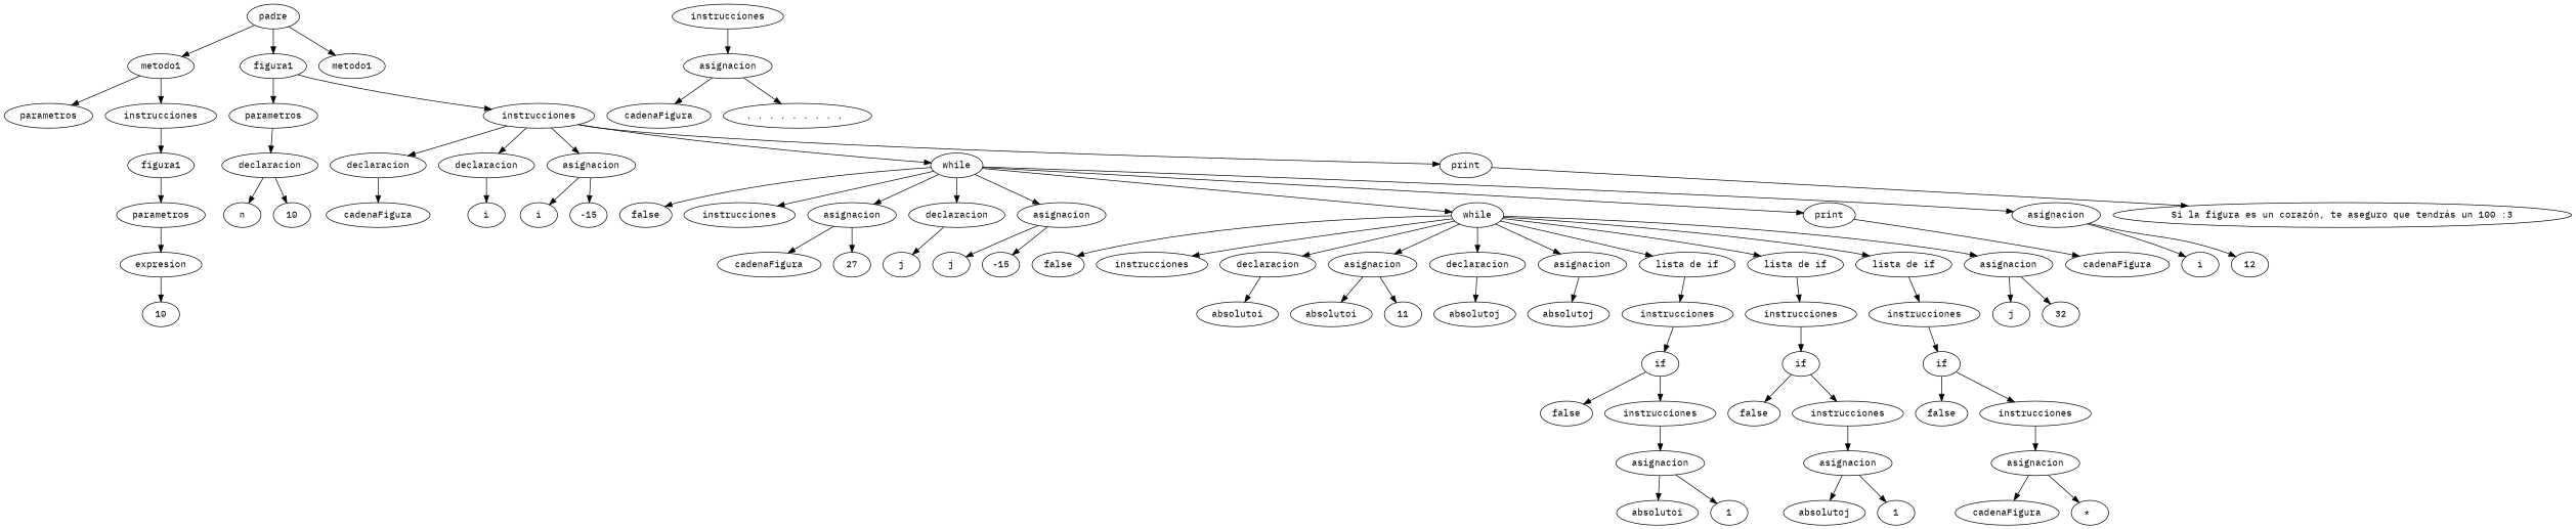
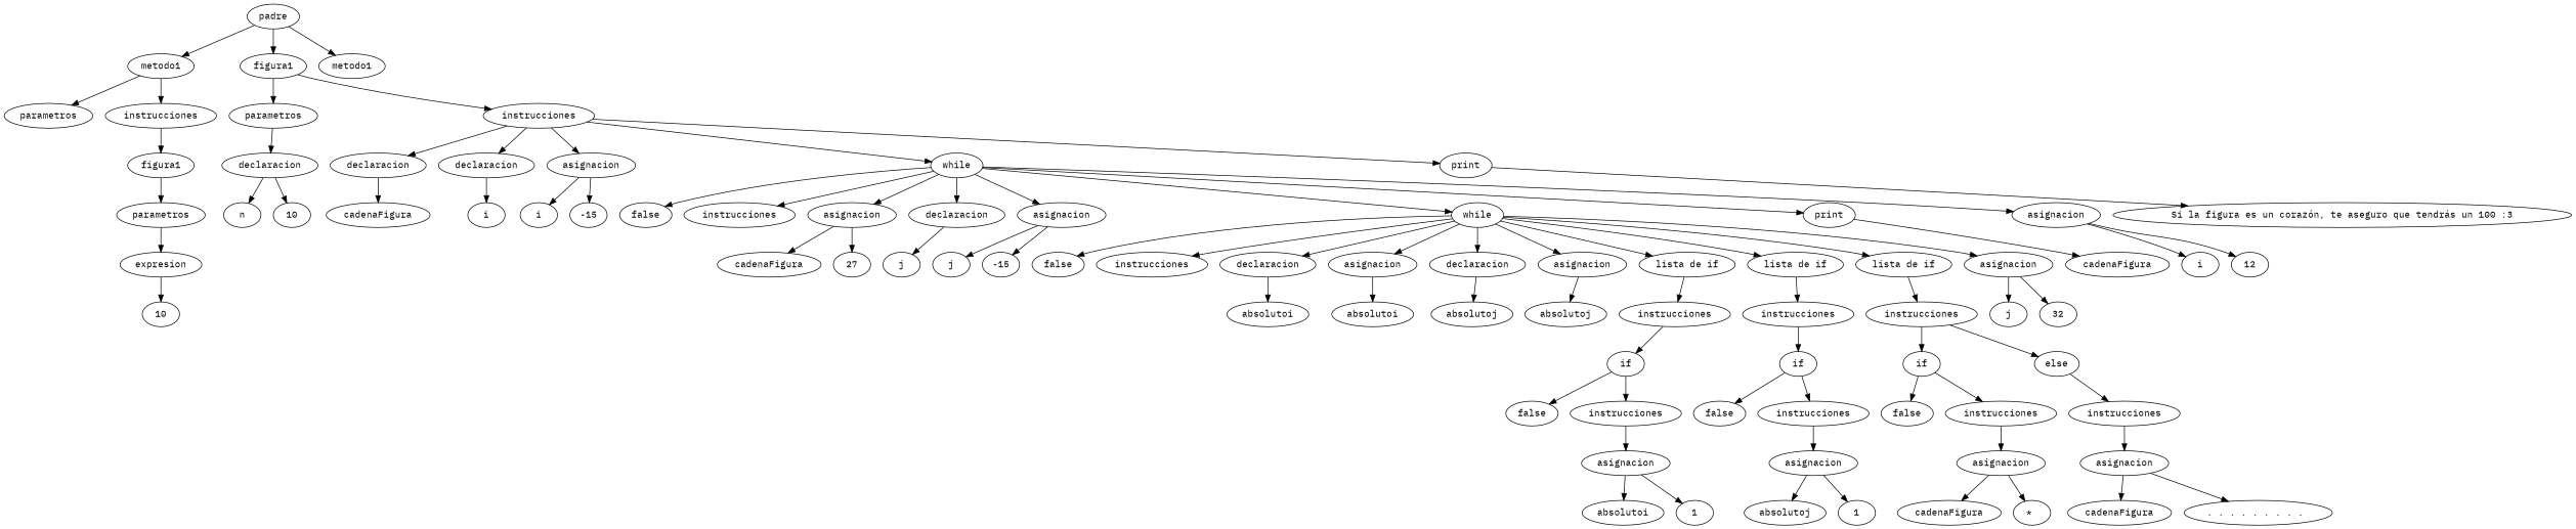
  digraph {
    fontname="IBM Plex Mono"
    node [fontname="IBM Plex Mono"]
    edge [fontname="IBM Plex Mono"]
    n1 [label=padre]
    n2 [label=metodo1]
    n3 [label=figura1]
    n4 [label=metodo1]
    n5 [label=parametros]
    n6 [label=instrucciones]
    n7 [label=parametros]
    n8 [label=instrucciones]
    n9 [label=figura1]
    n10 [label=parametros]
    n11 [label=expresion]
    n12 [label=10]
    n13 [label=declaracion]
    n14 [label=declaracion]
    n15 [label=declaracion]
    n16 [label=asignacion]
    n17 [label=while]
    n18 [label=print]
    n19 [label=n]
    n20 [label=10]
    n21 [label=cadenaFigura]
    n22 [label=i]
    n23 [label=i]
    n24 [label=-15]
    n25 [label=false]
    n26 [label=instrucciones]
    n27 [label=asignacion]
    n28 [label=declaracion]
    n29 [label=asignacion]
    n30 [label=while]
    n31 [label=print]
    n32 [label=asignacion]
    n33 [label="Si la figura es un corazón, te aseguro que tendrás un 100 :3"]
    n34 [label=cadenaFigura]
    27
    n36 [label=j]
    n37 [label=j]
    n38 [label=-15]
    n39 [label=false]
    n40 [label=instrucciones]
    n41 [label=declaracion]
    n42 [label=asignacion]
    n43 [label=declaracion]
    n44 [label=asignacion]
    n45 [label="lista de if"]
    n46 [label="lista de if"]
    n47 [label="lista de if"]
    n48 [label=asignacion]
    n49 [label=cadenaFigura]
    n50 [label=i]
    n51 [label=12]
    n52 [label=absolutoi]
    n53 [label=absolutoi]
-   n54 [label=11]
    n55 [label=absolutoj]
    n56 [label=absolutoj]
    n57 [label=instrucciones]
    n58 [label=instrucciones]
    n59 [label=instrucciones]
    n60 [label=j]
    n61 [label=32]
    n62 [label=if]
    n63 [label=false]
    n64 [label=instrucciones]
    n65 [label=asignacion]
    n66 [label=absolutoi]
    n67 [label=1]
    n68 [label=if]
    n69 [label=false]
    n70 [label=instrucciones]
    n71 [label=asignacion]
    n72 [label=absolutoj]
    n73 [label=1]
    n74 [label=if]
+   n75 [label=else]
    n76 [label=false]
    n77 [label=instrucciones]
    n78 [label=instrucciones]
    n79 [label=asignacion]
    n80 [label=cadenaFigura]
    n81 [label="* "]
    n82 [label=asignacion]
    n83 [label=cadenaFigura]
    n84 [label=". . . . . . . . . "]
    n1 -> n2
    n1 -> n3
    n1 -> n4
    n2 -> n5
    n2 -> n6
    n3 -> n7
    n3 -> n8
    n6 -> n9
    n7 -> n13
    n8 -> n14
    n8 -> n15
    n8 -> n16
    n8 -> n17
    n8 -> n18
    n9 -> n10
    n10 -> n11
    n11 -> n12
    n13 -> n19
    n13 -> n20
    n14 -> n21
    n15 -> n22
    n16 -> n23
    n16 -> n24
    n17 -> n25
    n17 -> n26
    n17 -> n27
    n17 -> n28
    n17 -> n29
    n17 -> n30
    n17 -> n31
    n17 -> n32
    n18 -> n33
    n27 -> n34
    n27 -> 27
    n28 -> n36
    n29 -> n37
    n29 -> n38
    n30 -> n39
    n30 -> n40
    n30 -> n41
    n30 -> n42
    n30 -> n43
    n30 -> n44
    n30 -> n45
    n30 -> n46
    n30 -> n47
    n30 -> n48
    n31 -> n49
    n32 -> n50
    n32 -> n51
    n41 -> n52
    n42 -> n53
-   n42 -> n54
    n43 -> n55
    n44 -> n56
    n45 -> n57
    n46 -> n58
    n47 -> n59
    n48 -> n60
    n48 -> n61
    n57 -> n62
    n58 -> n68
    n59 -> n74
+   n59 -> n75
    n62 -> n63
    n62 -> n64
    n64 -> n65
    n65 -> n66
    n65 -> n67
    n68 -> n69
    n68 -> n70
    n70 -> n71
    n71 -> n72
    n71 -> n73
    n74 -> n76
    n74 -> n77
+   n75 -> n78
    n77 -> n79
    n78 -> n82
    n79 -> n80
    n79 -> n81
    n82 -> n83
    n82 -> n84
  }
